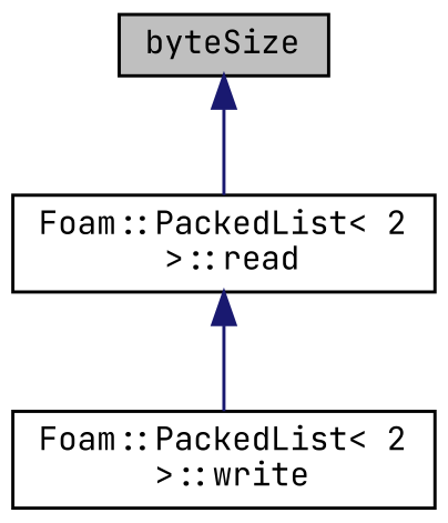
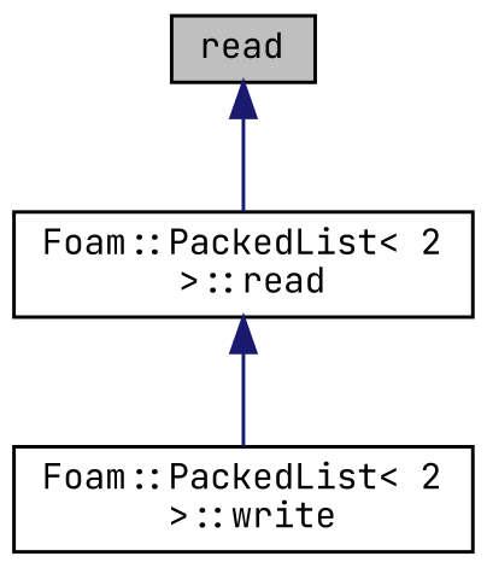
  digraph {
    fontname="JetBrains Mono"
    rankdir=TB
    node [color=black fontname="JetBrains Mono" fontsize=10 shape=record]
    edge [color=midnightblue dir=back fontname="JetBrains Mono" fontsize=10 labelfontname=Helvetica labelfontsize=10 style=solid]
-   n1 [fillcolor=grey75 fontcolor=black height=0.2 label=byteSize style=filled width=0.4]
+   n1 [fillcolor=grey75 fontcolor=black height=0.2 label=read style=filled width=0.4]
    n2 [height=0.2 label="Foam::PackedList\< 2\l \>::read" width=0.4]
    n3 [height=0.2 label="Foam::PackedList\< 2\l \>::write" width=0.4]
    n1 -> n2
    n2 -> n3
  }
